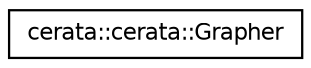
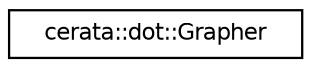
  digraph {
    rankdir=LR
-   n1 [color=black fillcolor=white fontname=Helvetica fontsize=10 height=0.2 label="cerata::cerata::Grapher" shape=record style=filled width=0.4]
+   n1 [color=black fillcolor=white fontname=Helvetica fontsize=10 height=0.2 label="cerata::dot::Grapher" shape=record style=filled width=0.4]
  }
